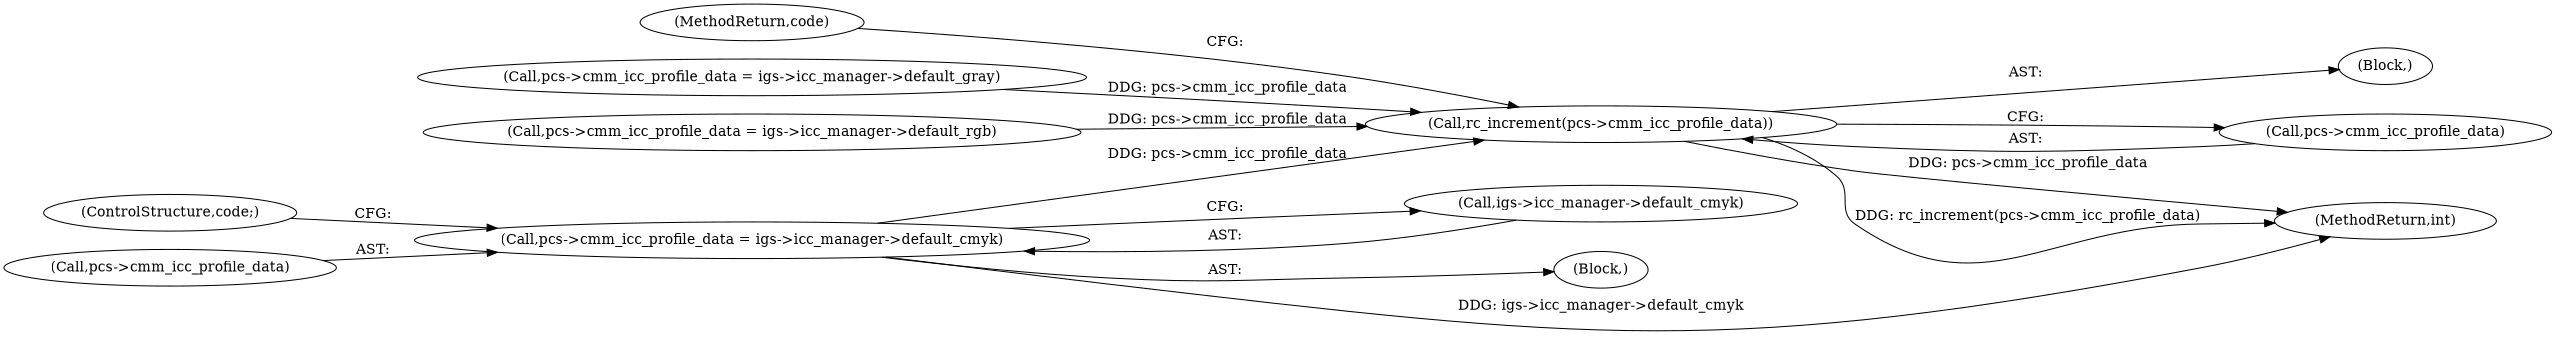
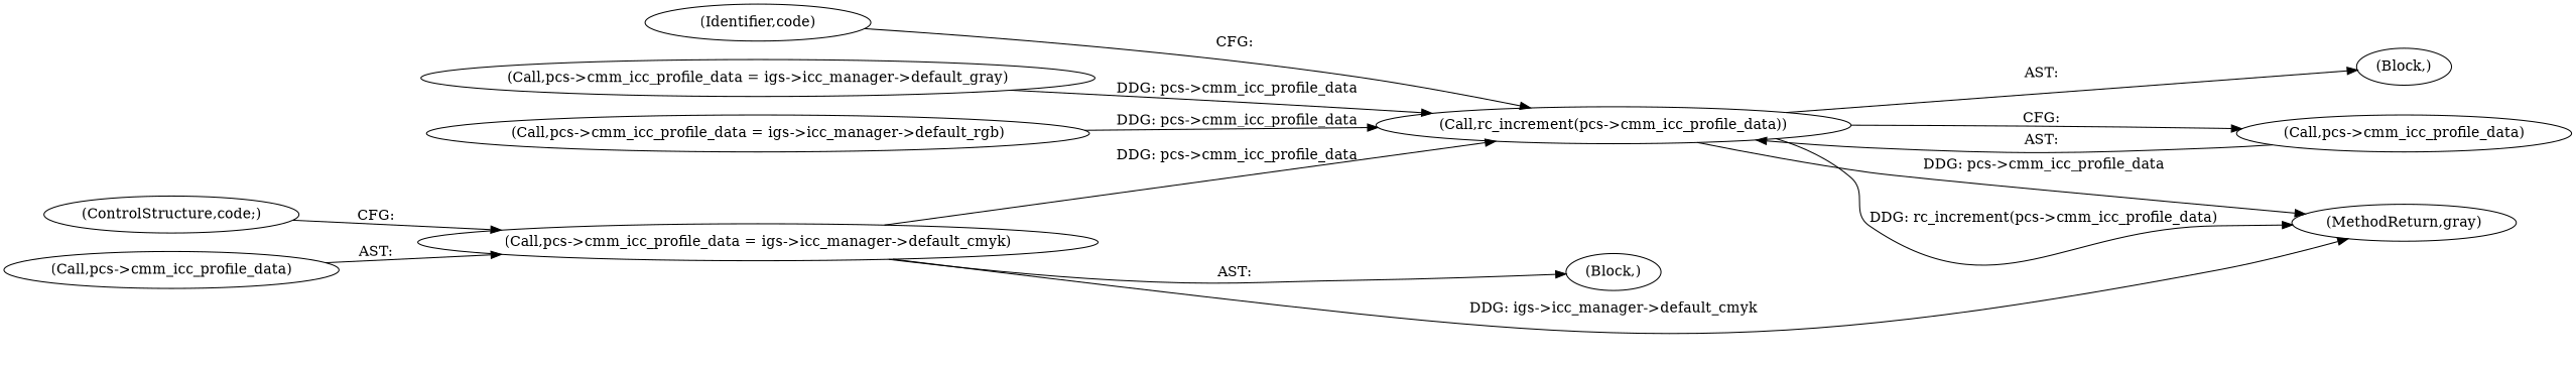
  digraph {
    rankdir=LR
    n1 [label="(Call,pcs->cmm_icc_profile_data = igs->icc_manager->default_cmyk)"]
    n2 [label="(Call,rc_increment(pcs->cmm_icc_profile_data))"]
-   n3 [label="(MethodReturn,int)"]
-   n4 [label="(Call,igs->icc_manager->default_cmyk)"]
+   n3 [label="(MethodReturn,gray)"]
    n5 [label="(Block,)"]
    n6 [label="(Call,pcs->cmm_icc_profile_data)"]
    n7 [label="(Block,)"]
    n8 [label="(ControlStructure,code;)"]
-   n9 [label="(MethodReturn,code)"]
+   n9 [label="(Identifier,code)"]
    n10 [label="(Call,pcs->cmm_icc_profile_data = igs->icc_manager->default_gray)"]
    n11 [label="(Call,pcs->cmm_icc_profile_data = igs->icc_manager->default_rgb)"]
    n12 [label="(Call,pcs->cmm_icc_profile_data)"]
    n1 -> n2 [label="DDG: pcs->cmm_icc_profile_data"]
    n1 -> n3 [label="DDG: igs->icc_manager->default_cmyk"]
-   n1 -> n4 [label="CFG: "]
    n1 -> n5 [label="AST: "]
    n2 -> n3 [label="DDG: pcs->cmm_icc_profile_data"]
    n2 -> n3 [label="DDG: rc_increment(pcs->cmm_icc_profile_data)"]
    n2 -> n6 [label="CFG: "]
    n2 -> n7 [label="AST: "]
-   n4 -> n1 [label="AST: "]
    n6 -> n2 [label="AST: "]
    n8 -> n1 [label="CFG: "]
    n9 -> n2 [label="CFG: "]
    n10 -> n2 [label="DDG: pcs->cmm_icc_profile_data"]
    n11 -> n2 [label="DDG: pcs->cmm_icc_profile_data"]
    n12 -> n1 [label="AST: "]
  }
